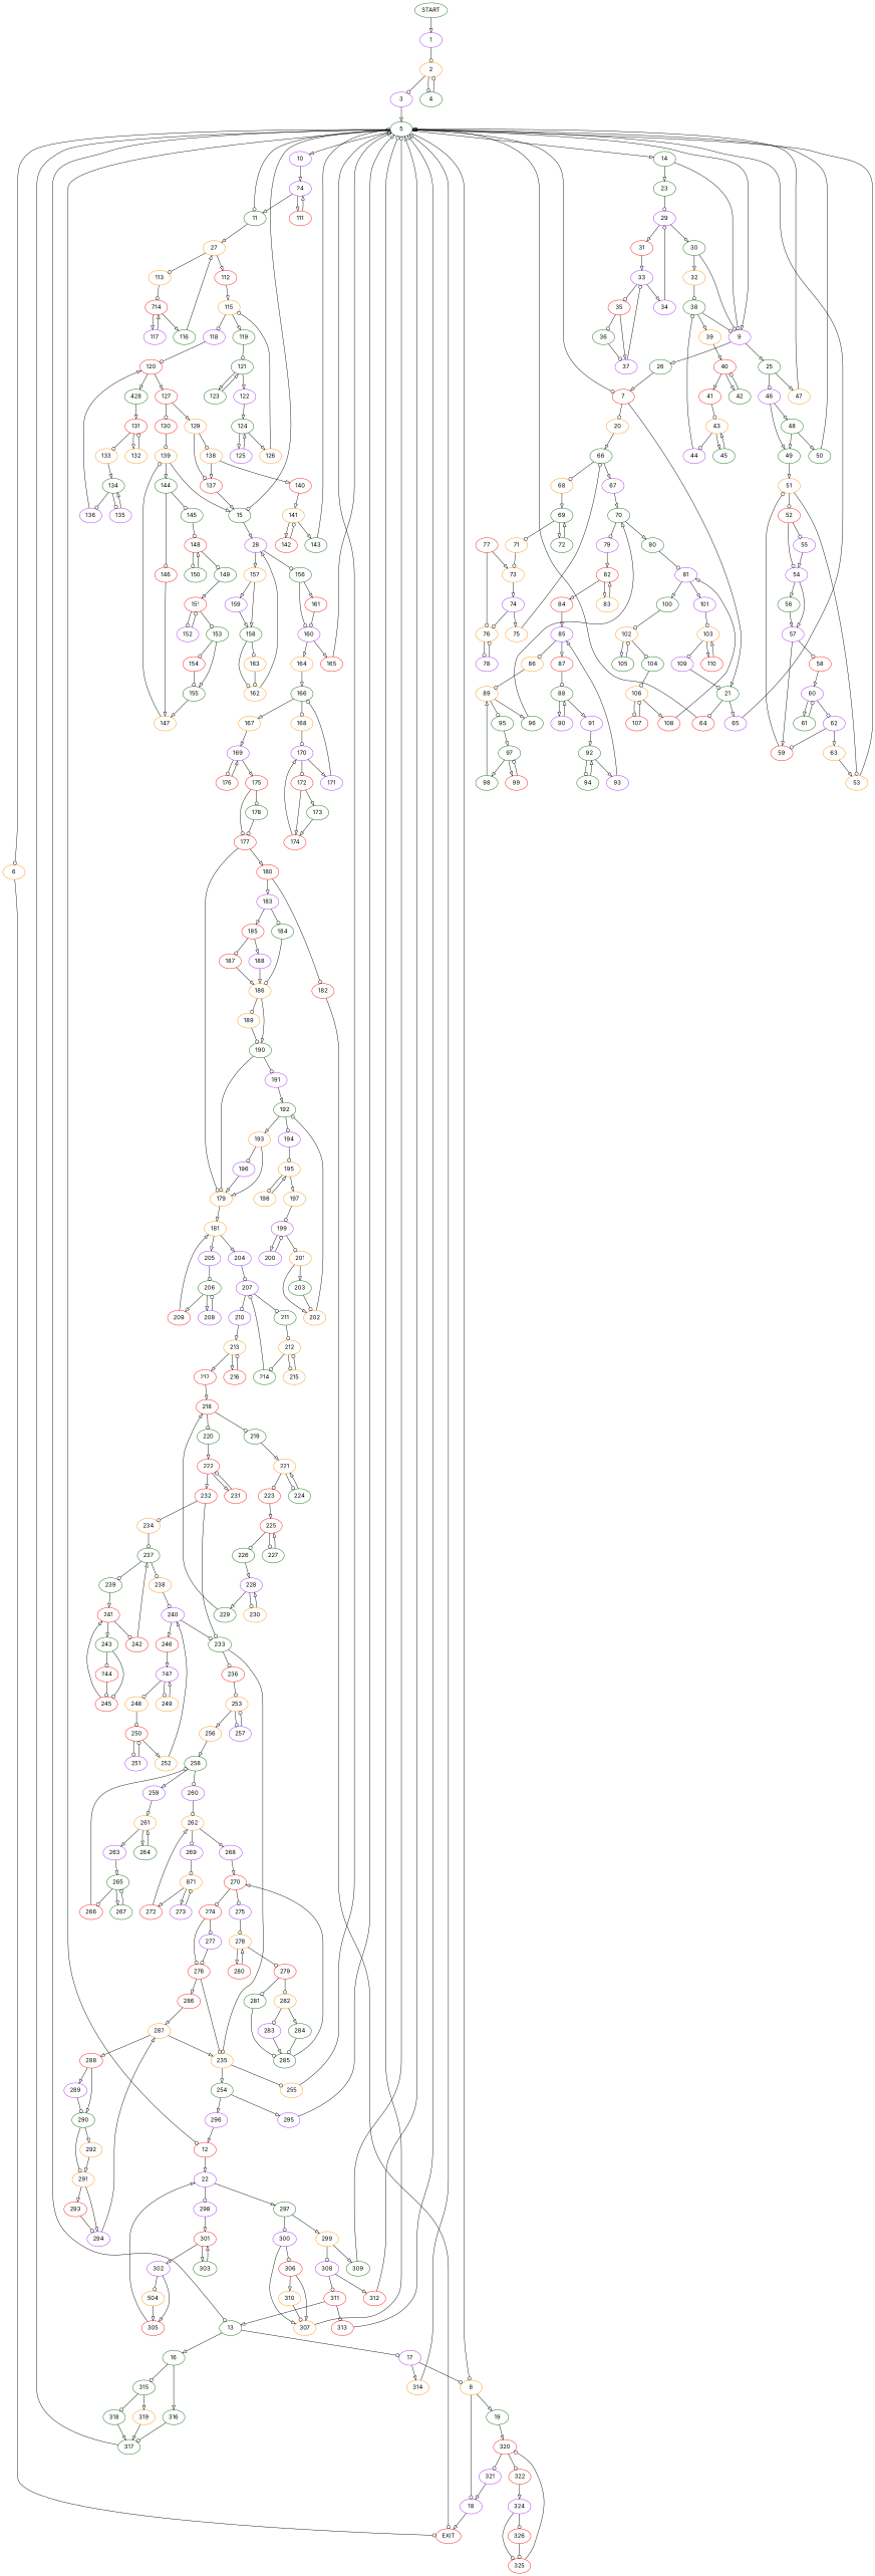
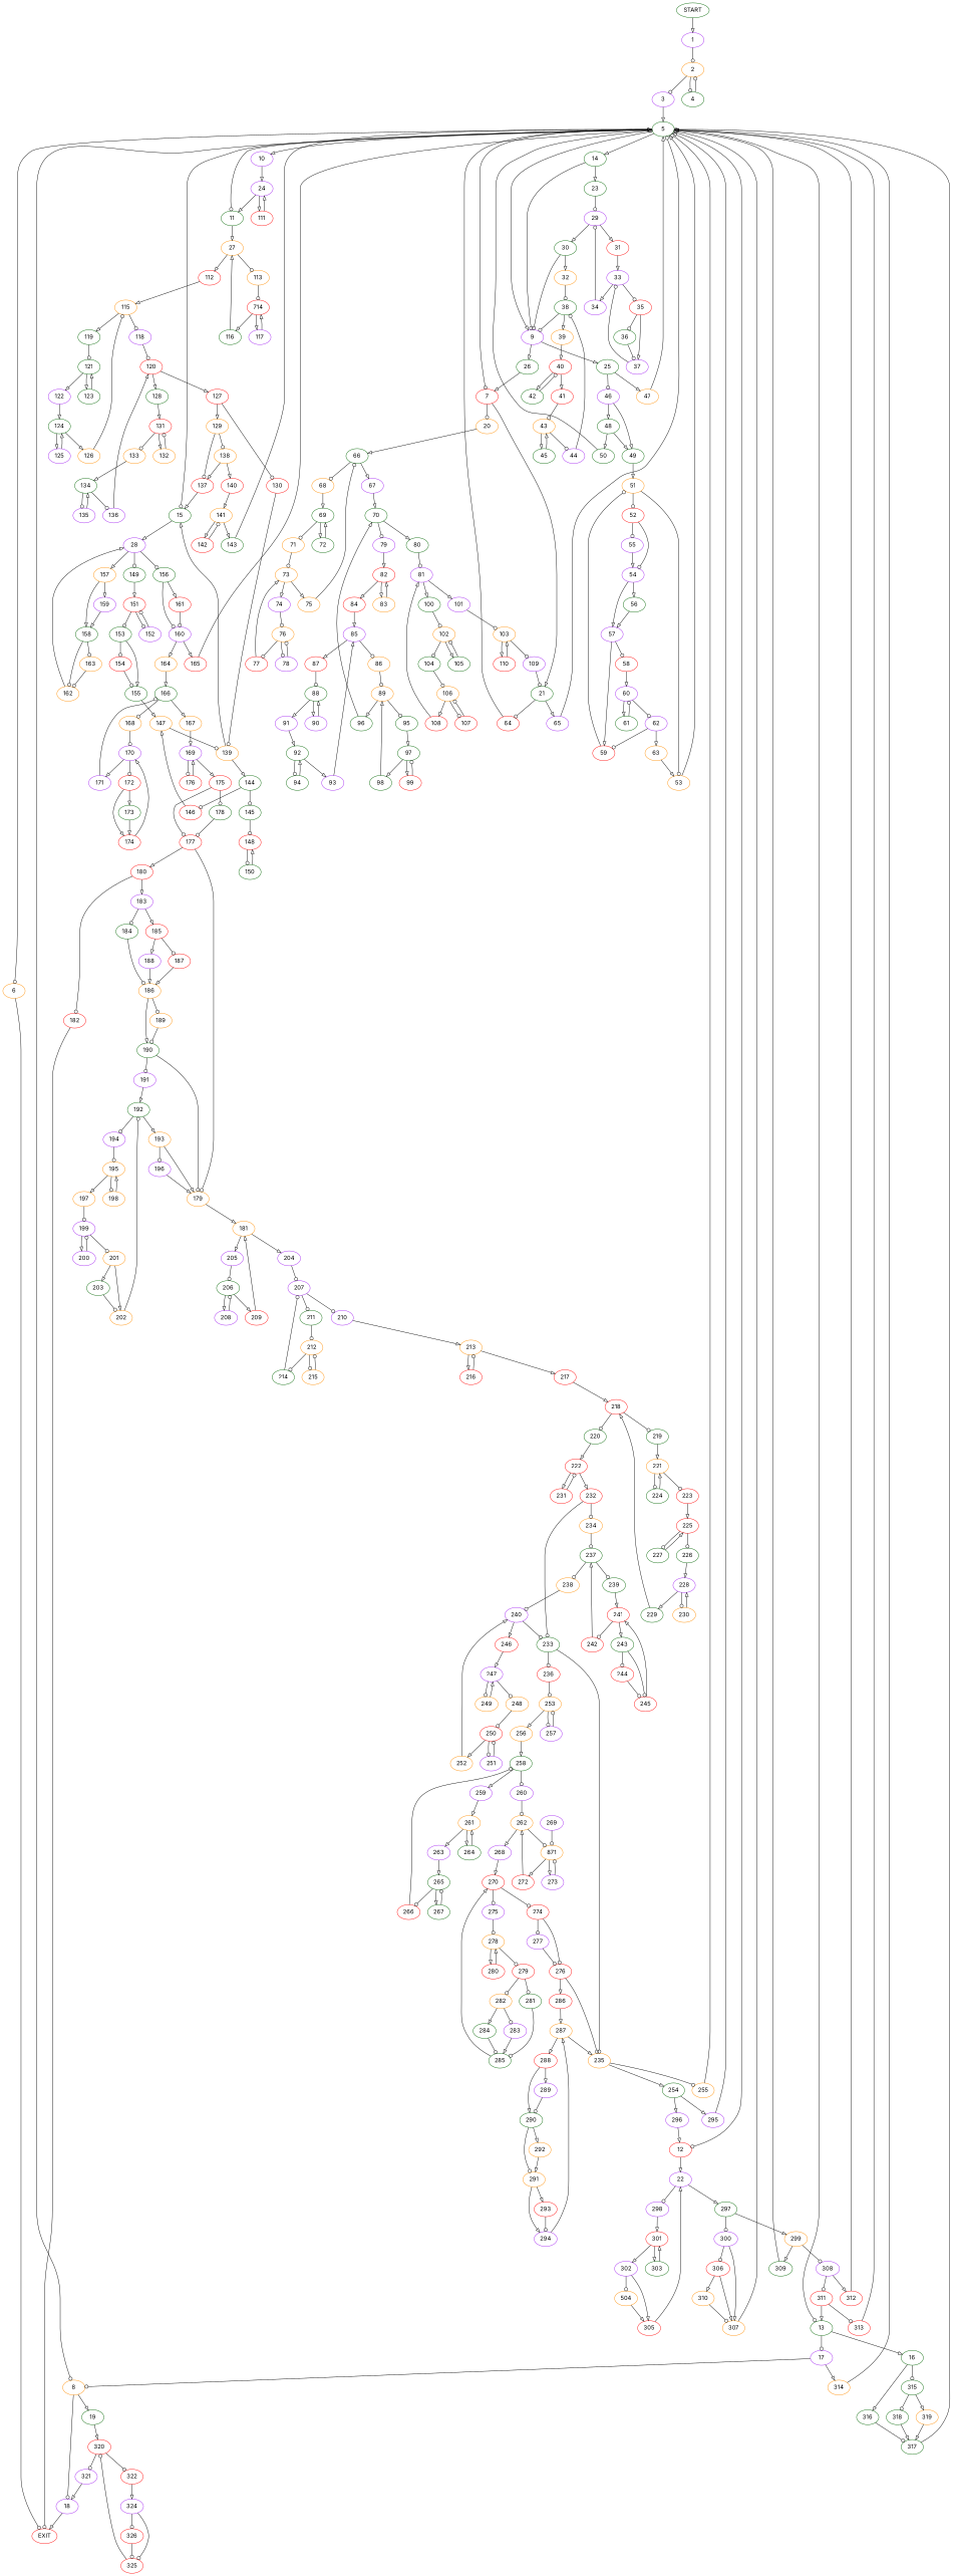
  digraph {
    fontname=Inter
    node [color=darkgreen fontname=Inter]
    edge [arrowhead=onormal fontname=Inter]
    n1 [label=START]
    1 [color=purple]
    2 [color=darkorange]
    n4 [color=red label=EXIT]
    3 [color=purple]
    4
    5
    6 [color=darkorange]
    7 [color=red]
    8 [color=darkorange]
    9 [color=purple]
    10 [color=purple]
    11
    12 [color=red]
    13
    14
    15
    20 [color=darkorange]
    21
    18 [color=purple]
    19
    25
    26
    24 [color=purple]
    27 [color=darkorange]
    22 [color=purple]
    16
    17 [color=purple]
    23
    28 [color=purple]
    66
    64 [color=red]
    65 [color=purple]
    320 [color=red]
    46 [color=purple]
    47 [color=darkorange]
    111 [color=red]
    112 [color=red]
    113 [color=darkorange]
    297
    298 [color=purple]
    315
    316
    314 [color=darkorange]
    29 [color=purple]
    156
    157 [color=darkorange]
    318
    319 [color=darkorange]
    317
    321 [color=purple]
    322 [color=red]
    67 [color=purple]
    68 [color=darkorange]
    299 [color=darkorange]
    300 [color=purple]
    301 [color=red]
    30
    31 [color=red]
    48
    49
    115 [color=darkorange]
    n63 [color=red label=714]
    160 [color=purple]
    161 [color=red]
    158
    159 [color=purple]
    32 [color=darkorange]
    33 [color=purple]
    38
    34 [color=purple]
    35 [color=red]
    39 [color=darkorange]
    36
    37 [color=purple]
    40 [color=red]
    41 [color=red]
    42
    43 [color=darkorange]
    44 [color=purple]
    45
    50
    51 [color=darkorange]
    52 [color=red]
    53 [color=darkorange]
    54 [color=purple]
    55 [color=purple]
    56
    57 [color=purple]
    58 [color=red]
    59 [color=red]
    60 [color=purple]
    61
    62 [color=purple]
    63 [color=darkorange]
    70
    69
    79 [color=purple]
    80
    71 [color=darkorange]
    72
    73 [color=darkorange]
    82 [color=red]
    81 [color=purple]
    74 [color=purple]
    75 [color=darkorange]
    76 [color=darkorange]
    77 [color=red]
    78 [color=purple]
    83 [color=darkorange]
    84 [color=red]
    100
    101 [color=purple]
    102 [color=darkorange]
    103 [color=darkorange]
    85 [color=purple]
    86 [color=darkorange]
    87 [color=red]
    89 [color=darkorange]
    88
    95
    96
    90 [color=purple]
    91 [color=purple]
    92
    97
    93 [color=purple]
    94
    98
    99 [color=red]
    104
    105
    109 [color=purple]
    110 [color=red]
    106 [color=darkorange]
    107 [color=red]
    108 [color=red]
    118 [color=purple]
    119
    116
    117 [color=purple]
    120 [color=red]
    121
    127 [color=red]
-   128 [label=428]
+   128
    122 [color=purple]
    123
    129 [color=darkorange]
    130 [color=red]
    131 [color=red]
    124
    125 [color=purple]
    126 [color=darkorange]
    137 [color=red]
    138 [color=darkorange]
    139 [color=darkorange]
    132 [color=darkorange]
    133 [color=darkorange]
    140 [color=red]
    144
    134
    135 [color=purple]
    136 [color=purple]
    141 [color=darkorange]
    145
    146 [color=red]
    142 [color=red]
    143
    148 [color=red]
    147 [color=darkorange]
    149
    150
    151 [color=red]
    152 [color=purple]
    153
    154 [color=red]
    155
    164 [color=darkorange]
    165 [color=red]
    162 [color=darkorange]
    163 [color=darkorange]
    166
    167 [color=darkorange]
    168 [color=darkorange]
    169 [color=purple]
    170 [color=purple]
    175 [color=red]
    176 [color=red]
    171 [color=purple]
    172 [color=red]
    177 [color=red]
    178
    173
    174 [color=red]
    179 [color=darkorange]
    180 [color=red]
    181 [color=darkorange]
    182 [color=red]
    183 [color=purple]
    204 [color=purple]
    205 [color=purple]
    184
    185 [color=red]
    207 [color=purple]
    206
    186 [color=darkorange]
    187 [color=red]
    188 [color=purple]
    189 [color=darkorange]
    190
    191 [color=purple]
    192
    193 [color=darkorange]
    194 [color=purple]
    196 [color=purple]
    195 [color=darkorange]
    197 [color=darkorange]
    198 [color=darkorange]
    199 [color=purple]
    200 [color=purple]
    201 [color=darkorange]
    202 [color=darkorange]
    203
    210 [color=purple]
    211
    208 [color=purple]
    209 [color=red]
    213 [color=darkorange]
    212 [color=darkorange]
    216 [color=red]
    217 [color=red]
    214
    215 [color=darkorange]
    218 [color=red]
    219
    220
    221 [color=darkorange]
    222 [color=red]
    223 [color=red]
    224
    231 [color=red]
    232 [color=red]
    225 [color=red]
    233
    234 [color=darkorange]
    226
    227
    228 [color=purple]
    229
    230 [color=darkorange]
    235 [color=darkorange]
    236 [color=red]
    237
    254
    255 [color=darkorange]
    253 [color=darkorange]
    238 [color=darkorange]
    239
    295 [color=purple]
    296 [color=purple]
    256 [color=darkorange]
    257 [color=purple]
    240 [color=purple]
    241 [color=red]
    246 [color=red]
    242 [color=red]
    243
    247 [color=purple]
    244 [color=red]
    245 [color=red]
    248 [color=darkorange]
    249 [color=darkorange]
    250 [color=red]
    251 [color=purple]
    252 [color=darkorange]
    258
    259 [color=purple]
    260 [color=purple]
    261 [color=darkorange]
    262 [color=darkorange]
    263 [color=purple]
    264
    268 [color=purple]
    269 [color=purple]
    265
    270 [color=red]
    n287 [color=darkorange label=871]
    266 [color=red]
    267
    274 [color=red]
    275 [color=purple]
    272 [color=red]
    273 [color=purple]
    276 [color=red]
    277 [color=purple]
    278 [color=darkorange]
    286 [color=red]
    279 [color=red]
    280 [color=red]
    287 [color=darkorange]
    281
    282 [color=darkorange]
    285
    283 [color=purple]
    284
    288 [color=red]
    289 [color=purple]
    290
    291 [color=darkorange]
    292 [color=darkorange]
    293 [color=red]
    294 [color=purple]
    308 [color=purple]
    309
    306 [color=red]
    307 [color=darkorange]
    302 [color=purple]
    303
    311 [color=red]
    312 [color=red]
    310 [color=darkorange]
    n322 [color=darkorange label=504]
    305 [color=red]
    313 [color=red]
    324 [color=purple]
    325 [color=red]
    326 [color=red]
    n1 -> 1
    1 -> 2 [arrowhead=odot]
    2 -> 3 [arrowhead=odot]
    2 -> 4 [arrowhead=odot]
    3 -> 5
    4 -> 2 [arrowhead=odot]
    5 -> 6 [arrowhead=odot]
    5 -> 7 [arrowhead=odot]
    5 -> 8 [arrowhead=odot]
    5 -> 9
    5 -> 10
    5 -> 11 [arrowhead=odot]
    5 -> 12 [arrowhead=odot]
    5 -> 13 [arrowhead=odot]
    5 -> 14
    5 -> 15 [arrowhead=odot]
    6 -> n4 [arrowhead=odot]
    7 -> 20 [arrowhead=odot]
    7 -> 21
    8 -> 18 [arrowhead=odot]
    8 -> 19
    9 -> 25
    9 -> 26
    10 -> 24
    11 -> 27
    12 -> 22
    13 -> 16
    13 -> 17 [arrowhead=odot]
    14 -> 9 [arrowhead=odot]
    14 -> 23
    15 -> 28
    20 -> 66
    21 -> 64 [arrowhead=odot]
    21 -> 65
    18 -> n4
    19 -> 320
    25 -> 46 [arrowhead=odot]
    25 -> 47
    26 -> 7
    24 -> 11
    24 -> 111
    27 -> 112
    27 -> 113 [arrowhead=odot]
    22 -> 297
    22 -> 298 [arrowhead=odot]
    16 -> 315 [arrowhead=odot]
    16 -> 316
    17 -> 8 [arrowhead=odot]
    17 -> 314
    23 -> 29 [arrowhead=odot]
    28 -> 156 [arrowhead=odot]
    28 -> 157
    66 -> 67
    66 -> 68 [arrowhead=odot]
    64 -> 5
    65 -> 5 [arrowhead=odot]
    320 -> 321 [arrowhead=odot]
    320 -> 322 [arrowhead=odot]
    46 -> 48
    46 -> 49
    47 -> 5
    111 -> 24
    112 -> 115
    113 -> n63 [arrowhead=odot]
    297 -> 299
    297 -> 300 [arrowhead=odot]
    298 -> 301
    315 -> 318 [arrowhead=odot]
    315 -> 319
    316 -> 317 [arrowhead=odot]
    314 -> 5
    29 -> 30
    29 -> 31
    156 -> 160 [arrowhead=odot]
    156 -> 161
    157 -> 158
    157 -> 159
    318 -> 317
    319 -> 317
    317 -> 5 [arrowhead=odot]
    321 -> 18
    322 -> 324
    67 -> 70
    68 -> 69
    299 -> 308 [arrowhead=odot]
    299 -> 309
    300 -> 306 [arrowhead=odot]
    300 -> 307
    301 -> 302
    301 -> 303
    30 -> 9 [arrowhead=odot]
    30 -> 32
    31 -> 33
    48 -> 49
    48 -> 50
    49 -> 51
    115 -> 118 [arrowhead=odot]
    115 -> 119
    n63 -> 116
    n63 -> 117
    160 -> 164
    160 -> 165
    161 -> 160 [arrowhead=odot]
    158 -> 162 [arrowhead=odot]
    158 -> 163 [arrowhead=odot]
    159 -> 158
    32 -> 38 [arrowhead=odot]
    33 -> 34
    33 -> 35 [arrowhead=odot]
    38 -> 9 [arrowhead=odot]
    38 -> 39
    34 -> 29 [arrowhead=odot]
    35 -> 36 [arrowhead=odot]
    35 -> 37
    39 -> 40
    36 -> 37 [arrowhead=odot]
    37 -> 33 [arrowhead=odot]
    40 -> 41
    40 -> 42
    41 -> 43 [arrowhead=odot]
    42 -> 40 [arrowhead=odot]
    43 -> 44 [arrowhead=odot]
    43 -> 45
    44 -> 38 [arrowhead=odot]
    45 -> 43
    50 -> 5 [arrowhead=odot]
    51 -> 52 [arrowhead=odot]
    51 -> 53 [arrowhead=odot]
    52 -> 54 [arrowhead=odot]
    52 -> 55 [arrowhead=odot]
    53 -> 5
    54 -> 56
    54 -> 57
    55 -> 54
    56 -> 57
    57 -> 58 [arrowhead=odot]
    57 -> 59
    58 -> 60
    59 -> 51 [arrowhead=odot]
    60 -> 61
    60 -> 62 [arrowhead=odot]
    61 -> 60 [arrowhead=odot]
    62 -> 59 [arrowhead=odot]
    62 -> 63
    63 -> 53
    70 -> 79 [arrowhead=odot]
    70 -> 80
    69 -> 71 [arrowhead=odot]
    69 -> 72
    79 -> 82
    80 -> 81 [arrowhead=odot]
    71 -> 73 [arrowhead=odot]
    72 -> 69
    73 -> 74
-   74 -> 75
+   73 -> 75
    82 -> 83
    82 -> 84
    81 -> 100
    81 -> 101
    74 -> 76 [arrowhead=odot]
    75 -> 66 [arrowhead=odot]
-   77 -> 76 [arrowhead=odot]
+   76 -> 77 [arrowhead=odot]
    76 -> 78 [arrowhead=odot]
    77 -> 73
    78 -> 76 [arrowhead=odot]
    83 -> 82
    84 -> 85
    100 -> 102 [arrowhead=odot]
    101 -> 103 [arrowhead=odot]
    102 -> 104 [arrowhead=odot]
    102 -> 105
    103 -> 109 [arrowhead=odot]
    103 -> 110
    85 -> 86 [arrowhead=odot]
    85 -> 87
    86 -> 89 [arrowhead=odot]
    87 -> 88 [arrowhead=odot]
    89 -> 95 [arrowhead=odot]
    89 -> 96
    88 -> 90
    88 -> 91
    95 -> 97
    96 -> 70
    90 -> 88
    91 -> 92
    92 -> 93
    92 -> 94 [arrowhead=odot]
    97 -> 98
    97 -> 99
    93 -> 85
    94 -> 92
    98 -> 89
    99 -> 97 [arrowhead=odot]
    104 -> 106 [arrowhead=odot]
    105 -> 102 [arrowhead=odot]
    109 -> 21 [arrowhead=odot]
    110 -> 103
    106 -> 107 [arrowhead=odot]
    106 -> 108
    107 -> 106 [arrowhead=odot]
    108 -> 81
    118 -> 120 [arrowhead=odot]
    119 -> 121 [arrowhead=odot]
    116 -> 27
    117 -> n63
    120 -> 127
    120 -> 128
    121 -> 122
    121 -> 123
    127 -> 129
    127 -> 130 [arrowhead=odot]
    128 -> 131
    122 -> 124
    123 -> 121
    129 -> 137 [arrowhead=odot]
    129 -> 138 [arrowhead=odot]
    130 -> 139 [arrowhead=odot]
    131 -> 132
    131 -> 133 [arrowhead=odot]
    124 -> 125
    124 -> 126
    125 -> 124
    126 -> 115 [arrowhead=odot]
    137 -> 15
    138 -> 137
    138 -> 140
    139 -> 15
    139 -> 144
    132 -> 131 [arrowhead=odot]
    133 -> 134
    140 -> 141
    144 -> 145 [arrowhead=odot]
    144 -> 146 [arrowhead=odot]
    134 -> 135 [arrowhead=odot]
    134 -> 136 [arrowhead=odot]
    135 -> 134
    136 -> 120
    141 -> 142
    141 -> 143
    145 -> 148 [arrowhead=odot]
    146 -> 147
    142 -> 141 [arrowhead=odot]
    143 -> 5
-   148 -> 149 [arrowhead=odot]
+   28 -> 149 [arrowhead=odot]
    148 -> 150 [arrowhead=odot]
    147 -> 139 [arrowhead=odot]
    149 -> 151
    150 -> 148
    151 -> 152 [arrowhead=odot]
    151 -> 153 [arrowhead=odot]
    152 -> 151 [arrowhead=odot]
    153 -> 154 [arrowhead=odot]
    153 -> 155
    154 -> 155 [arrowhead=odot]
    155 -> 147
    164 -> 166
    165 -> 5
    162 -> 28
    163 -> 162 [arrowhead=odot]
    166 -> 167
    166 -> 168 [arrowhead=odot]
    167 -> 169
    168 -> 170 [arrowhead=odot]
    169 -> 175
    169 -> 176 [arrowhead=odot]
    170 -> 171
    170 -> 172 [arrowhead=odot]
    175 -> 177 [arrowhead=odot]
    175 -> 178 [arrowhead=odot]
    176 -> 169
    171 -> 166 [arrowhead=odot]
    172 -> 173
    172 -> 174
    177 -> 179 [arrowhead=odot]
    177 -> 180
    178 -> 177 [arrowhead=odot]
    173 -> 174
    174 -> 170
    179 -> 181
    180 -> 182 [arrowhead=odot]
    180 -> 183
    181 -> 204
    181 -> 205
    182 -> n4 [arrowhead=odot]
    183 -> 184 [arrowhead=odot]
    183 -> 185
    204 -> 207 [arrowhead=odot]
    205 -> 206 [arrowhead=odot]
    184 -> 186 [arrowhead=odot]
    185 -> 187 [arrowhead=odot]
    185 -> 188
    207 -> 210 [arrowhead=odot]
    207 -> 211 [arrowhead=odot]
    206 -> 208
    206 -> 209
    186 -> 189 [arrowhead=odot]
    186 -> 190
    187 -> 186
    188 -> 186
    189 -> 190 [arrowhead=odot]
    190 -> 179 [arrowhead=odot]
    190 -> 191 [arrowhead=odot]
    191 -> 192
    192 -> 193
    192 -> 194 [arrowhead=odot]
    193 -> 179
    193 -> 196 [arrowhead=odot]
    194 -> 195 [arrowhead=odot]
    196 -> 179
    195 -> 197
    195 -> 198 [arrowhead=odot]
    197 -> 199 [arrowhead=odot]
    198 -> 195
    199 -> 200
    199 -> 201 [arrowhead=odot]
    200 -> 199 [arrowhead=odot]
    201 -> 202
    201 -> 203
    202 -> 192 [arrowhead=odot]
    203 -> 202 [arrowhead=odot]
    210 -> 213
    211 -> 212 [arrowhead=odot]
    208 -> 206 [arrowhead=odot]
    209 -> 181
    213 -> 216
    213 -> 217
    212 -> 214 [arrowhead=odot]
    212 -> 215 [arrowhead=odot]
    216 -> 213 [arrowhead=odot]
    217 -> 218
    214 -> 207 [arrowhead=odot]
    215 -> 212 [arrowhead=odot]
    218 -> 219 [arrowhead=odot]
    218 -> 220 [arrowhead=odot]
    219 -> 221
    220 -> 222
    221 -> 223 [arrowhead=odot]
    221 -> 224 [arrowhead=odot]
    222 -> 231
    222 -> 232
    223 -> 225
    224 -> 221
    231 -> 222 [arrowhead=odot]
    232 -> 233 [arrowhead=odot]
    232 -> 234 [arrowhead=odot]
    225 -> 226 [arrowhead=odot]
    225 -> 227 [arrowhead=odot]
    233 -> 235 [arrowhead=odot]
    233 -> 236 [arrowhead=odot]
    234 -> 237 [arrowhead=odot]
    226 -> 228
    227 -> 225
    228 -> 229
    228 -> 230 [arrowhead=odot]
    229 -> 218
    230 -> 228
    235 -> 254
    235 -> 255 [arrowhead=odot]
    236 -> 253 [arrowhead=odot]
    237 -> 238 [arrowhead=odot]
    237 -> 239 [arrowhead=odot]
    254 -> 295
    254 -> 296
    255 -> 5 [arrowhead=odot]
    253 -> 256
    253 -> 257 [arrowhead=odot]
    238 -> 240 [arrowhead=odot]
    239 -> 241
    295 -> 5
    296 -> 12
    256 -> 258
    257 -> 253 [arrowhead=odot]
    240 -> 233 [arrowhead=odot]
    240 -> 246
    241 -> 242 [arrowhead=odot]
    241 -> 243
    246 -> 247
    242 -> 237
    243 -> 244 [arrowhead=odot]
    243 -> 245 [arrowhead=odot]
    247 -> 248 [arrowhead=odot]
    247 -> 249 [arrowhead=odot]
    244 -> 245 [arrowhead=odot]
    245 -> 241
    248 -> 250 [arrowhead=odot]
    249 -> 247
    250 -> 251 [arrowhead=odot]
    250 -> 252
    251 -> 250 [arrowhead=odot]
    252 -> 240
    258 -> 259
    258 -> 260 [arrowhead=odot]
    259 -> 261
    260 -> 262 [arrowhead=odot]
    261 -> 263
    261 -> 264
    262 -> 268
-   262 -> 269 [arrowhead=odot]
+   262 -> n287 [arrowhead=odot]
    263 -> 265
    264 -> 261
    268 -> 270
    269 -> n287 [arrowhead=odot]
    265 -> 266 [arrowhead=odot]
    265 -> 267
    270 -> 274 [arrowhead=odot]
    270 -> 275 [arrowhead=odot]
    n287 -> 272
    n287 -> 273
    266 -> 258 [arrowhead=odot]
    267 -> 265 [arrowhead=odot]
    274 -> 276 [arrowhead=odot]
    274 -> 277 [arrowhead=odot]
    275 -> 278 [arrowhead=odot]
    272 -> 262
    273 -> n287 [arrowhead=odot]
    276 -> 235 [arrowhead=odot]
    276 -> 286
    277 -> 276 [arrowhead=odot]
    278 -> 279 [arrowhead=odot]
    278 -> 280
    286 -> 287
    279 -> 281 [arrowhead=odot]
    279 -> 282 [arrowhead=odot]
    280 -> 278
    287 -> 235
    287 -> 288
    281 -> 285 [arrowhead=odot]
    282 -> 283 [arrowhead=odot]
    282 -> 284
    285 -> 270
    283 -> 285
    284 -> 285 [arrowhead=odot]
    288 -> 289
    288 -> 290
    289 -> 290 [arrowhead=odot]
    290 -> 291 [arrowhead=odot]
    290 -> 292
    291 -> 293
    291 -> 294
    292 -> 291
    293 -> 294 [arrowhead=odot]
    294 -> 287
    308 -> 311 [arrowhead=odot]
    308 -> 312
    309 -> 5 [arrowhead=odot]
    306 -> 307
    306 -> 310
    307 -> 5 [arrowhead=odot]
    302 -> n322 [arrowhead=odot]
    302 -> 305
    303 -> 301
    311 -> 13
    311 -> 313 [arrowhead=odot]
    312 -> 5
    310 -> 307 [arrowhead=odot]
    n322 -> 305
    305 -> 22
    313 -> 5
    324 -> 325 [arrowhead=odot]
    324 -> 326 [arrowhead=odot]
    325 -> 320 [arrowhead=odot]
    326 -> 325 [arrowhead=odot]
  }
